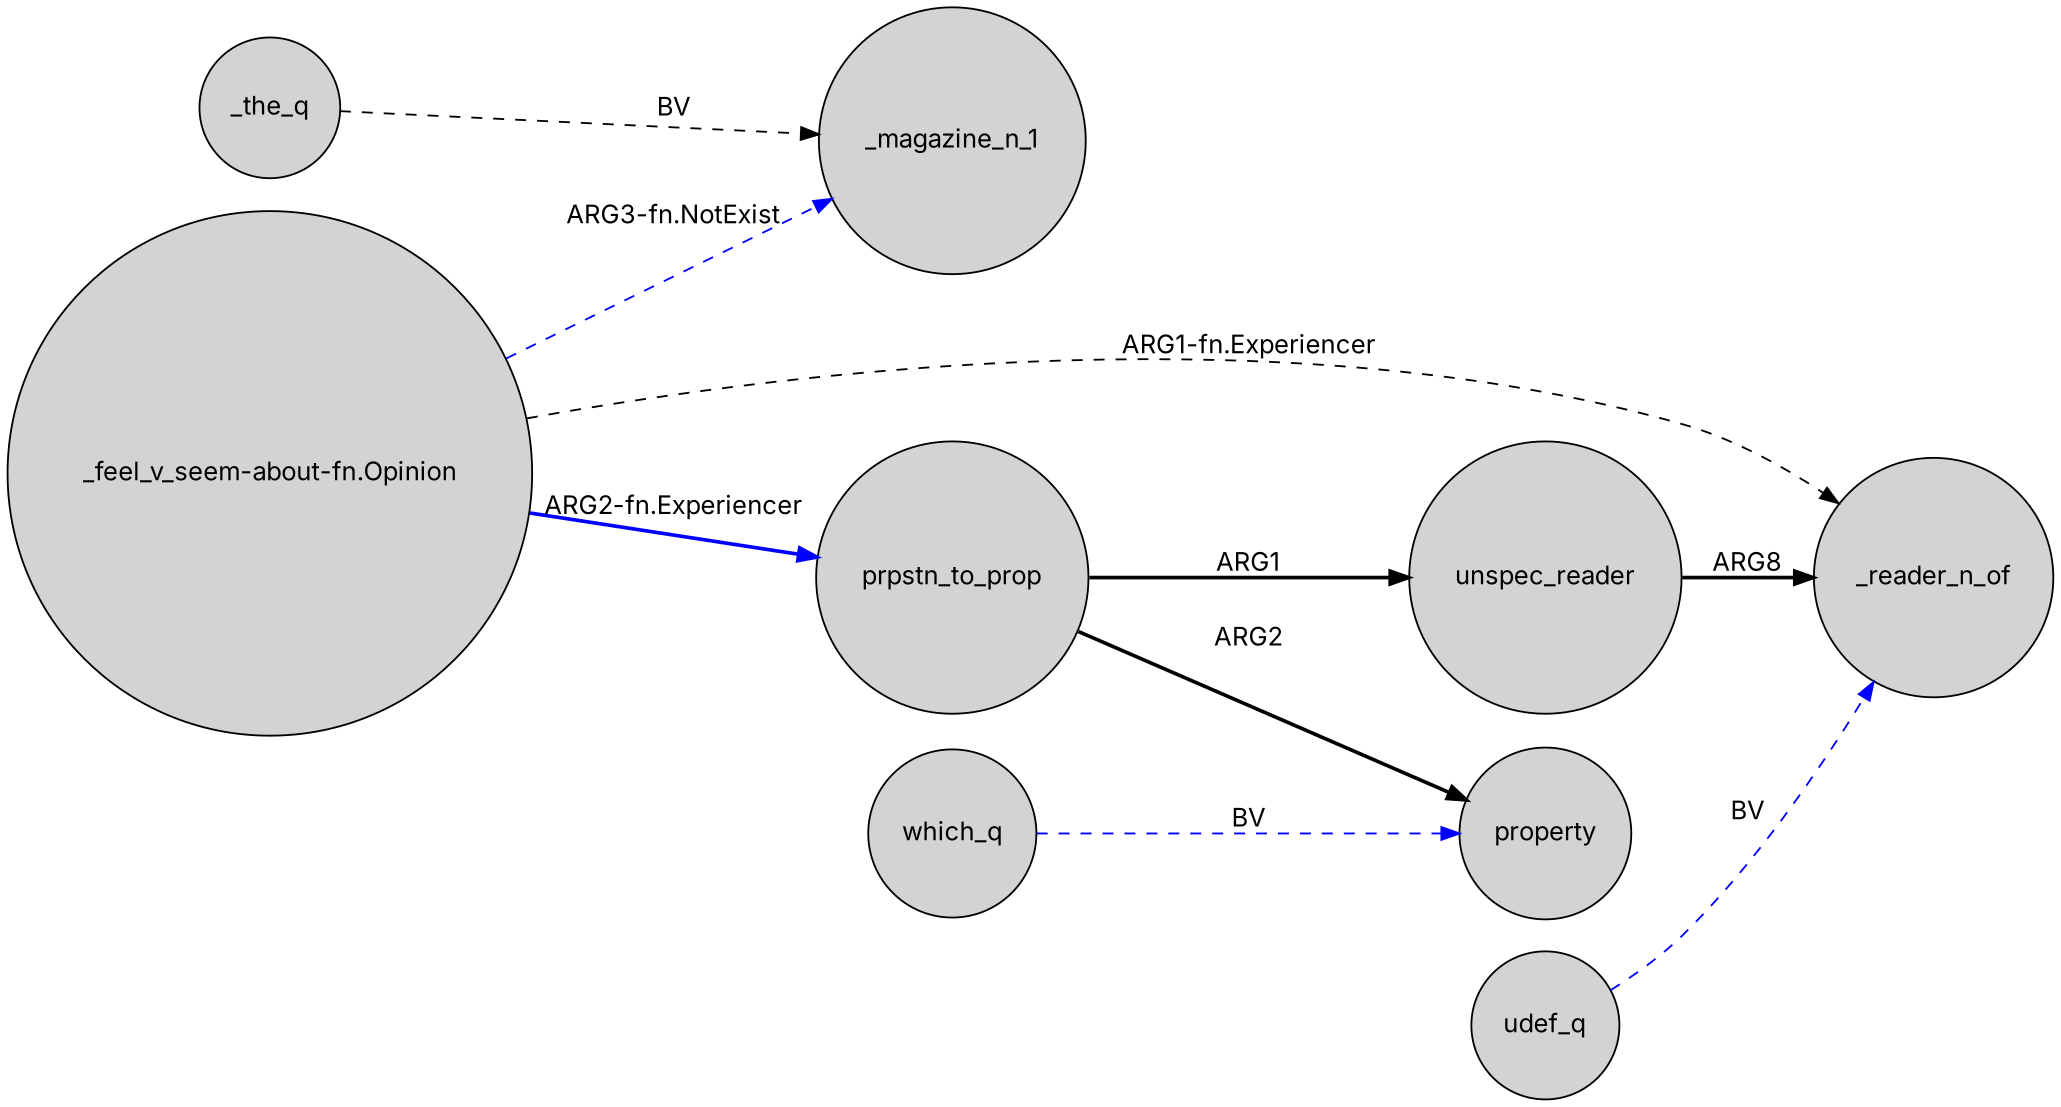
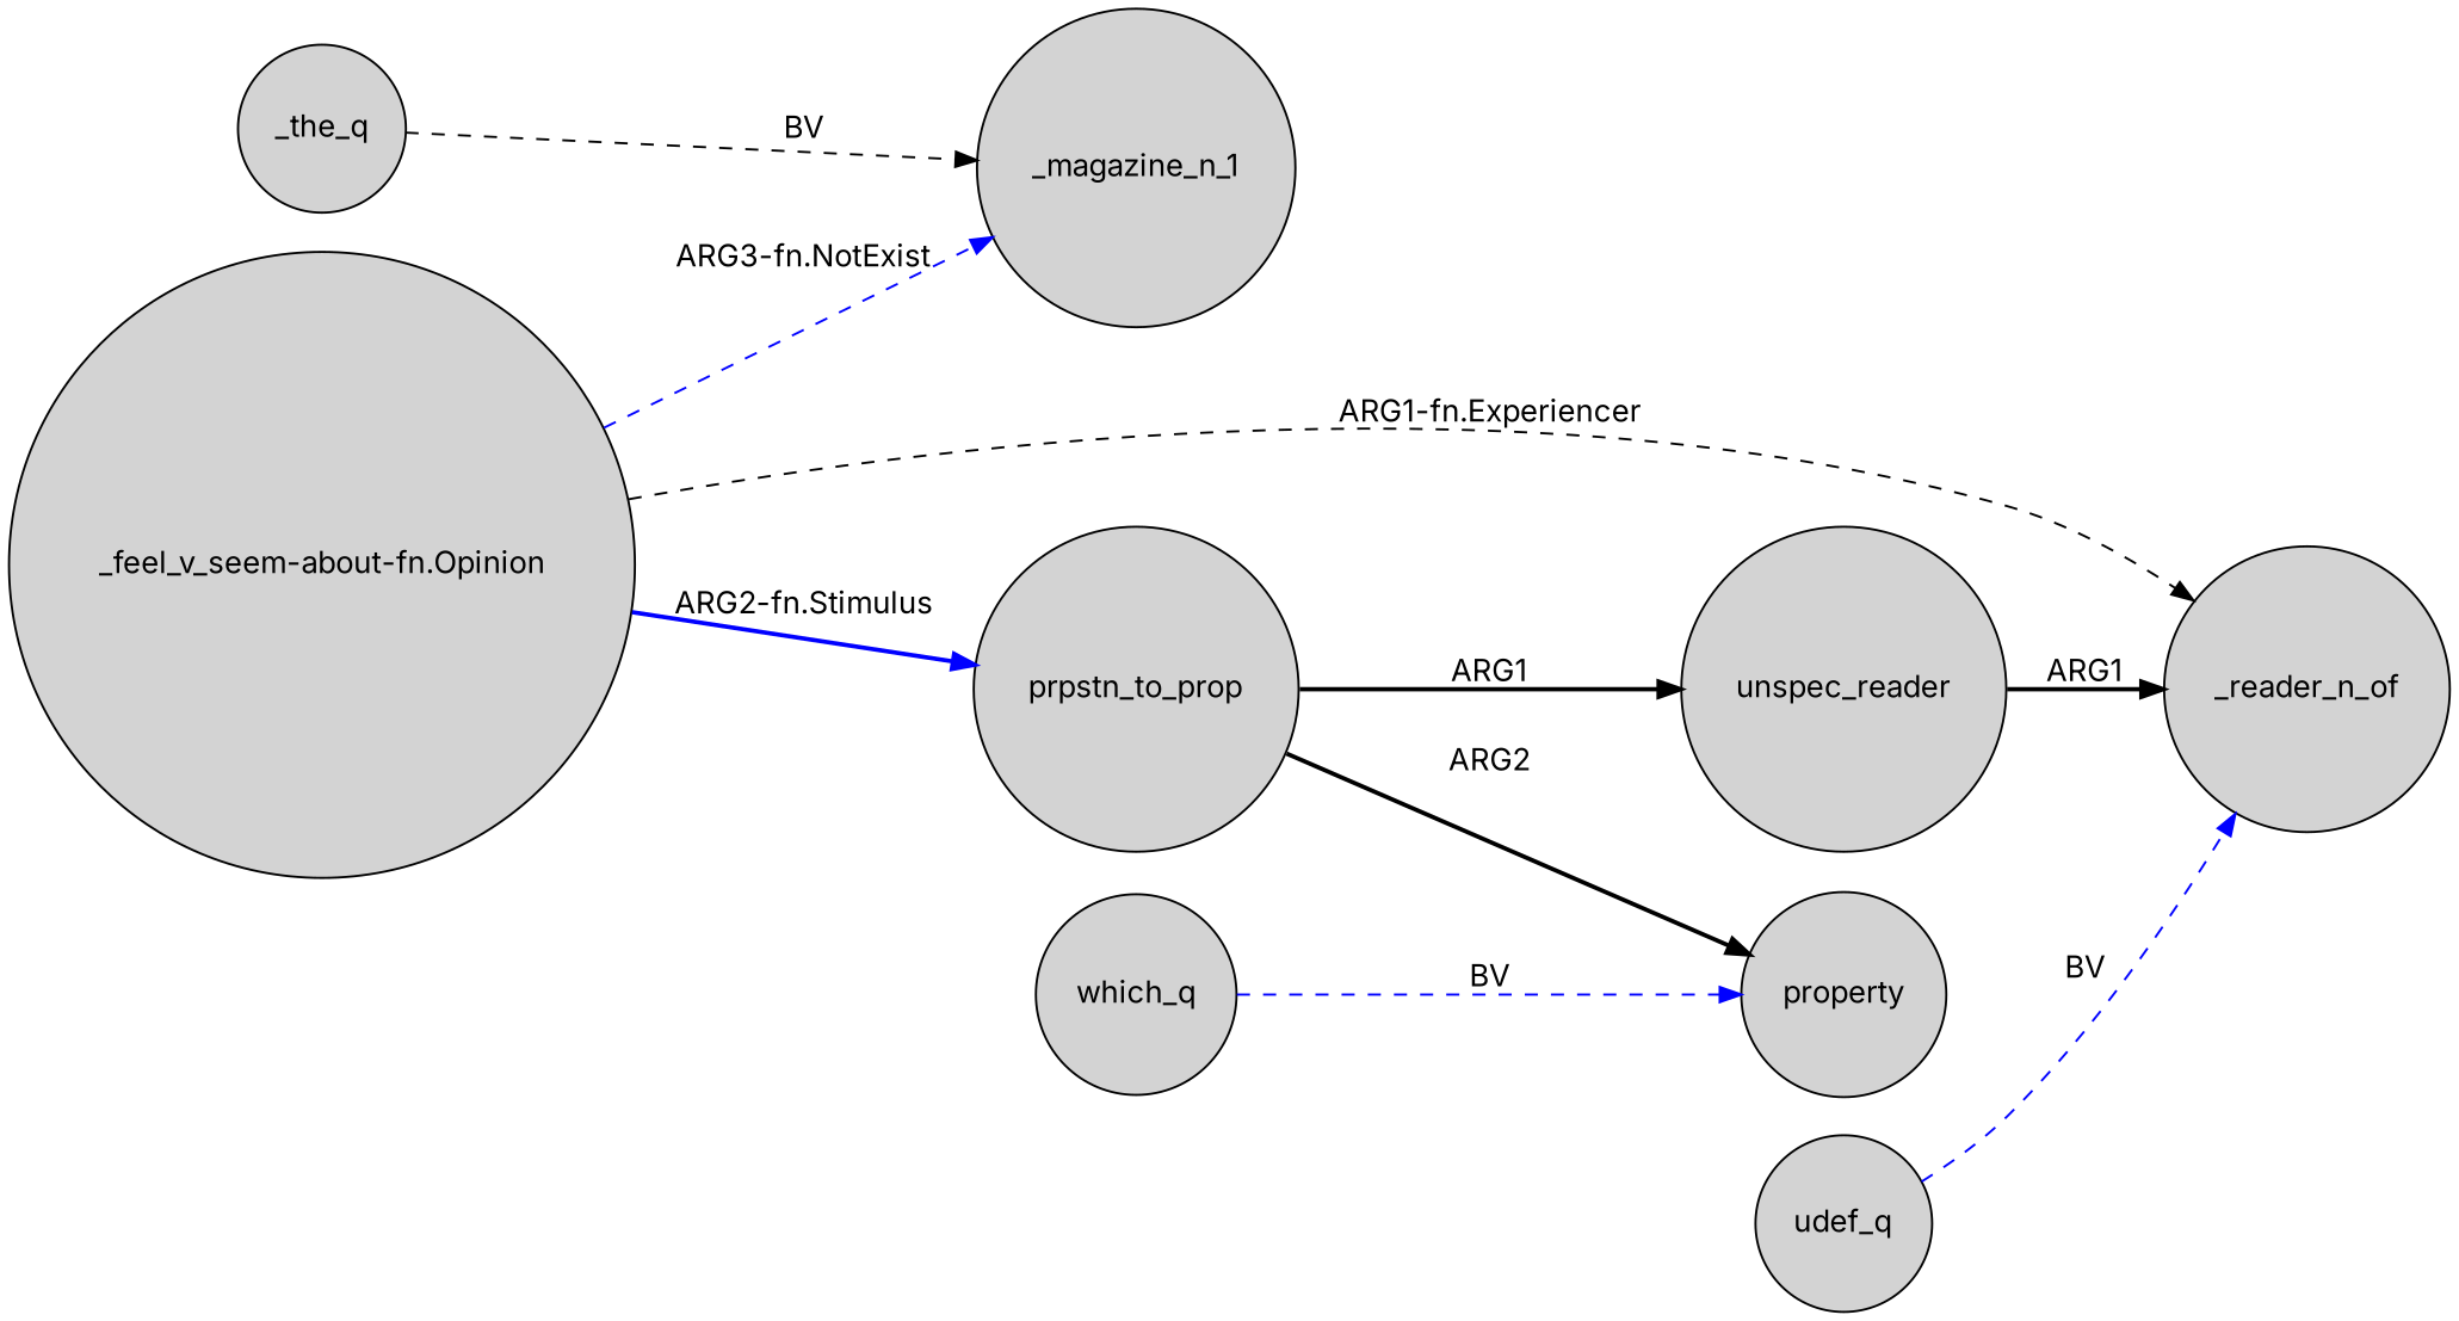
  digraph {
    fontname=Inter
    rankdir=LR
    node [fontname=Inter shape=circle style=filled]
    edge [color=black fontname=Inter style=dashed]
    _the_q
    _magazine_n_1
    n3 [label=unspec_reader]
    _reader_n_of
    prpstn_to_prop
    property
    udef_q
    which_q
    "_feel_v_seem-about-fn.Opinion"
    _the_q -> _magazine_n_1 [label=BV]
-   n3 -> _reader_n_of [label=ARG8 style=bold]
+   n3 -> _reader_n_of [label=ARG1 style=bold]
    prpstn_to_prop -> n3 [label=ARG1 style=bold]
    prpstn_to_prop -> property [label=ARG2 style=bold]
    udef_q -> _reader_n_of [color=blue label=BV]
    which_q -> property [color=blue label=BV]
    "_feel_v_seem-about-fn.Opinion" -> _magazine_n_1 [color=blue label="ARG3-fn.NotExist"]
    "_feel_v_seem-about-fn.Opinion" -> _reader_n_of [label="ARG1-fn.Experiencer"]
-   "_feel_v_seem-about-fn.Opinion" -> prpstn_to_prop [color=blue label="ARG2-fn.Experiencer" style=bold]
+   "_feel_v_seem-about-fn.Opinion" -> prpstn_to_prop [color=blue label="ARG2-fn.Stimulus" style=bold]
  }
